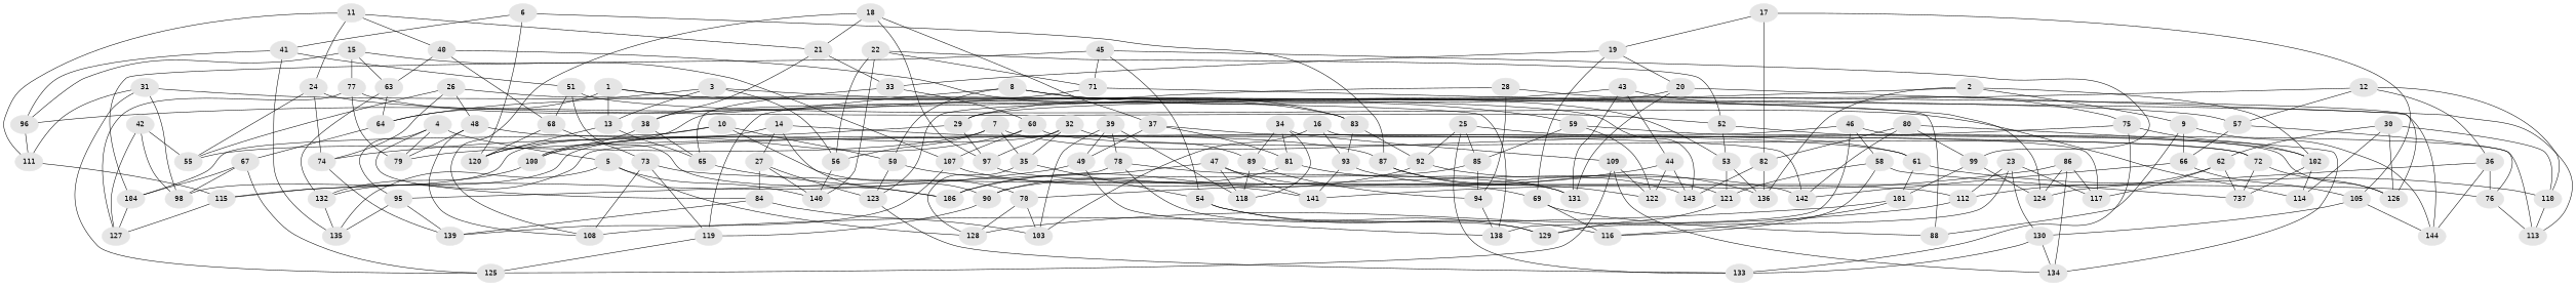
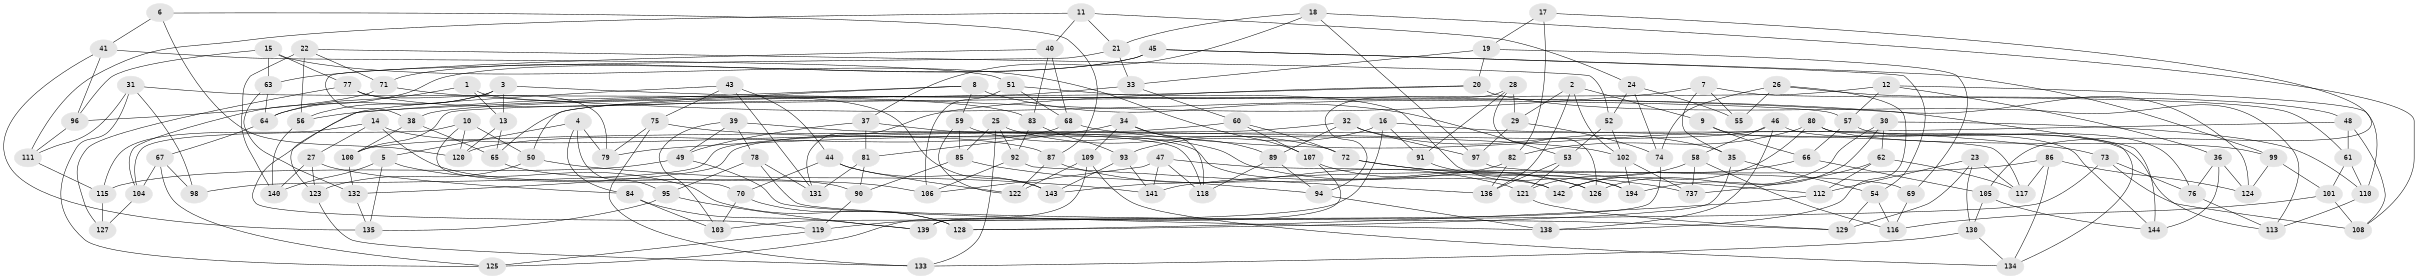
  graph {
    fontname="DejaVu Sans Mono"
    node [color=gray90 fontname="DejaVu Sans Mono" style=filled]
    edge [fontname="DejaVu Sans Mono"]
    1
    13
    64
-   88
    143
    120
    65
    67
    2
    9
    29
    102
    136
    144
    66
    97
    74
-   114
+   114 [label=194]
    n19 [label=737]
    3
    56
    140
    4
    5
    79
    84
    95
    128
    135
    103
    139
    6
    41
    87
    17
    19
    82
    105
    96
    51
    122
    121
    7
    35
    55
    61
    54
    110
    101
    8
    50
    53
    59
    119
    123
    141
    85
    126
    125
    142
    10
    70
    104
    127
    11
    21
    24
    40
    111
    33
    38
    52
    63
    68
    83
    115
    12
    36
    57
    100
    76
    124
    132
    113
    106
    14
    27
    90
    15
    77
    107
    16
+   91
    93
    117
    20
    69
    130
    18
    37
    108
    81
    49
    112
    131
    60
    116
    22
    71
    23
    129
    133
    134
    25
    72
    92
    94
    26
    48
    138
    28
    30
    62
    31
    98
    32
    89
    118
    34
    109
    39
    78
    73
-   42
    43
    44
    75
    45
    99
    46
    58
    47
    80
    86
    1 -- 13
    1 -- 64
-   1 -- 88
    1 -- 143
    13 -- 120
    13 -- 65
    64 -- 67
    65 -- 106
    67 -- 125
    67 -- 104
    67 -- 98
    2 -- 9
    2 -- 29
    2 -- 102
    2 -- 136
-   9 -- 88
    9 -- 144
    9 -- 66
    29 -- 97
    29 -- 74
    102 -- 114
    102 -- n19
    66 -- 105
    66 -- 142
    97 -- 112
    74 -- 139
    3 -- 13
    3 -- 64
    3 -- 144
    3 -- 56
    56 -- 140
    4 -- 5
    4 -- 79
    4 -- 84
    4 -- 95
    5 -- 140
    5 -- 128
    5 -- 135
    84 -- 103
    84 -- 139
    95 -- 135
    95 -- 139
    6 -- 120
    6 -- 41
    6 -- 87
    41 -- 135
    41 -- 96
    41 -- 51
    87 -- 122
    87 -- 121
    17 -- 19
    17 -- 82
    17 -- 105
    19 -- 33
    19 -- 20
    19 -- 69
    82 -- 143
    82 -- 136
    105 -- 144
    105 -- 130
    96 -- 111
    51 -- 114
    51 -- 68
    51 -- 106
    121 -- 129
    7 -- 56
    7 -- 35
    7 -- 55
    7 -- 61
    35 -- 128
    35 -- 54
    61 -- 110
    61 -- 101
    54 -- 116
    54 -- 129
    110 -- 113
    101 -- 108
    101 -- 116
    8 -- 50
    8 -- 53
    8 -- 59
    8 -- 119
    50 -- 123
    50 -- 141
    53 -- 136
    53 -- 121
    59 -- 122
    59 -- 85
    59 -- 126
    119 -- 125
    123 -- 133
    85 -- 90
    85 -- 94
    10 -- 120
    10 -- 50
    10 -- 70
    10 -- 104
    70 -- 128
    70 -- 103
    104 -- 127
    11 -- 21
    11 -- 24
    11 -- 40
    11 -- 111
    21 -- 33
    21 -- 38
    24 -- 74
    24 -- 55
    24 -- 52
    40 -- 63
    40 -- 68
    40 -- 83
    111 -- 115
    33 -- 65
    33 -- 60
    38 -- 65
    38 -- 100
    52 -- 102
    52 -- 53
    63 -- 64
    63 -- 132
    68 -- 120
    68 -- 73
    83 -- 93
    83 -- 92
    115 -- 127
    12 -- 110
    12 -- 36
    12 -- 57
    12 -- 100
    36 -- 144
    36 -- 76
    36 -- 124
    57 -- 66
    57 -- 76
    100 -- 132
    76 -- 113
    132 -- 135
    14 -- 87
    14 -- 115
    14 -- 27
    14 -- 90
    27 -- 140
    27 -- 84
    27 -- 123
    90 -- 119
    15 -- 96
    15 -- 63
    15 -- 77
    15 -- 107
    77 -- 79
    77 -- 127
    77 -- 83
    107 -- 139
    107 -- 142
    16 -- 103
+   16 -- 91
    16 -- 93
    16 -- 117
+   91 -- 114
    93 -- 143
    93 -- 141
    20 -- 38
    20 -- 113
    20 -- 131
-   69 -- 88
    69 -- 116
    130 -- 133
    130 -- 134
    18 -- 97
    18 -- 21
    18 -- 37
    18 -- 108
    37 -- 142
    37 -- 81
    37 -- 49
    81 -- 90
    81 -- 131
    49 -- 115
    49 -- 138
    112 -- 128
    60 -- 100
    60 -- 107
    60 -- 72
    22 -- 56
    22 -- 140
    22 -- 52
    22 -- 71
    71 -- 96
    71 -- 124
    23 -- 117
    23 -- 130
    23 -- 112
    23 -- 129
    25 -- 85
    25 -- 133
    25 -- 72
    25 -- 92
    72 -- n19
    72 -- 126
    92 -- 136
    92 -- 106
    94 -- 138
    26 -- 74
    26 -- 55
    26 -- 48
    26 -- 138
    48 -- 79
    48 -- 61
    48 -- 108
    28 -- 29
    28 -- 126
+   28 -- 91
    28 -- 94
    30 -- 114
    30 -- 110
    30 -- 126
    30 -- 62
    62 -- n19
    62 -- 117
    62 -- 112
    31 -- 125
    31 -- 111
    31 -- 57
    31 -- 98
    32 -- 97
    32 -- 35
    32 -- 98
    32 -- 89
    89 -- 94
    89 -- 118
    34 -- 81
    34 -- 89
    34 -- 118
    34 -- 109
    109 -- 122
    109 -- 125
    109 -- 134
    39 -- 103
    39 -- 49
    39 -- 118
    39 -- 78
    78 -- 95
    78 -- 131
    78 -- 129
    73 -- 119
    73 -- 76
    73 -- 108
-   42 -- 55
-   42 -- 127
-   42 -- 98
    43 -- 123
    43 -- 131
    43 -- 44
    43 -- 75
    44 -- 143
    44 -- 122
    44 -- 70
    75 -- 102
    75 -- 79
    75 -- 133
    45 -- 54
    45 -- 104
    45 -- 71
    45 -- 99
    99 -- 101
    99 -- 124
    46 -- 132
    46 -- 113
    46 -- 138
    46 -- 58
    58 -- n19
    58 -- 121
    58 -- 116
    47 -- 141
    47 -- 106
    47 -- 69
    47 -- 118
    80 -- 82
    80 -- 142
    80 -- 134
    80 -- 99
    86 -- 141
    86 -- 124
    86 -- 117
    86 -- 134
  }
